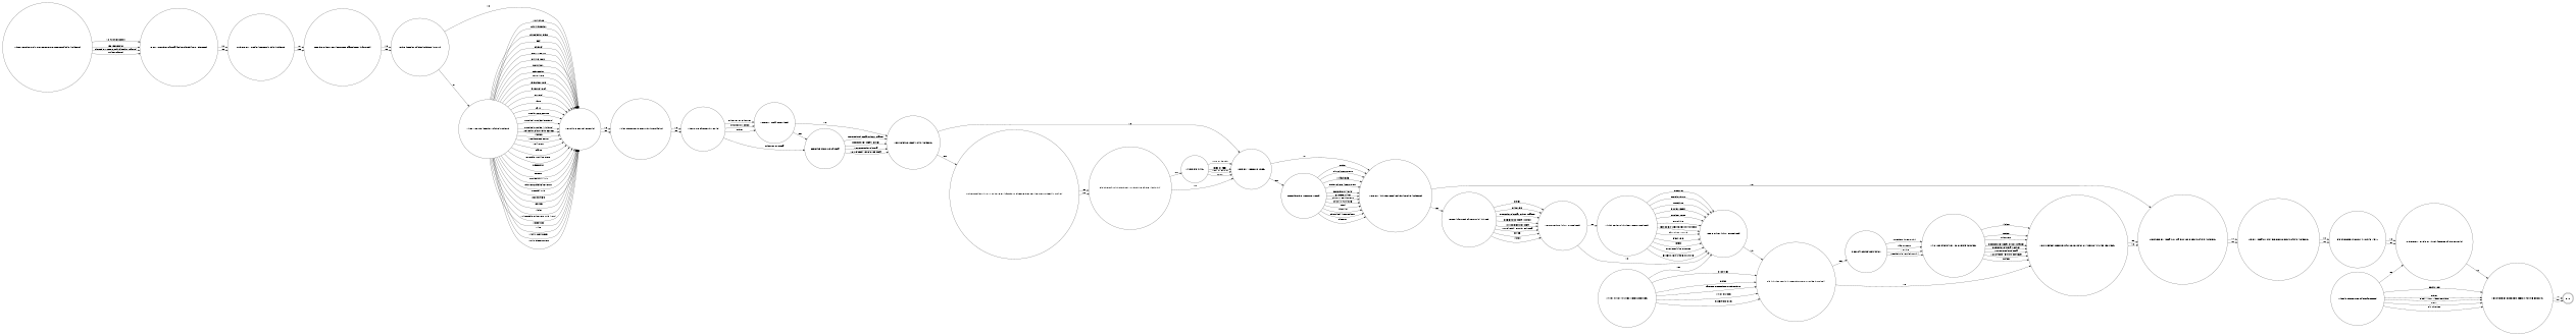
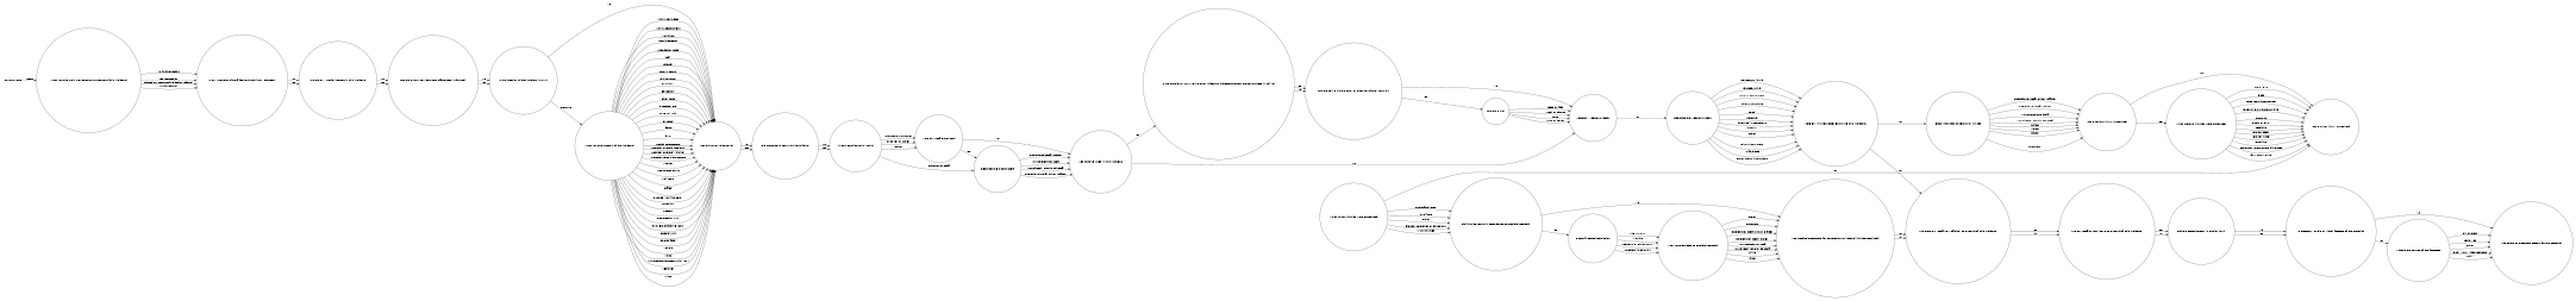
  digraph {
    fontname="DejaVu Sans"
    rankdir=LR
    node [fontname="DejaVu Sans" shape=circle]
    edge [fontname="DejaVu Sans"]
+   START_NODE [shape=none]
    n2 [label="What was the main management outcome of this incident?"]
    n3 [label="Is any member of staff facing disciplinary charges?"]
    n4 [label="Is there any media interest in this incident?"]
-   n5 [label=END shape=doublecircle]
    n6 [label="Has the prison service press office been informed?"]
    n7 [label="Is the location of the incident known?"]
    n8 [label="Was this a sexual assault?"]
    n9 [label="What was the location of the incident?"]
-   n10 [label="Which the assault occur during a fight?"]
+   n10 [label="Did the assault occur during a fight?"]
    n11 [label="What type of assault was it?"]
    n12 [label="Were any staff assaulted?"]
    n13 [label="Describe the type of staff"]
    n14 [label="Was spitting used in this incident?"]
    n15 [label="Were any weapons used?"]
    n16 [label="Is the assailant known to have an infectious disease that can be transmitted in saliva?"]
    n17 [label="Were any injuries received during this incident?"]
    n18 [label="Describe the weapons used?"]
    n19 [label="Did the saliva hit the body or clothing of the victim(s)?"]
    n20 [label="Are there any staff now off duty as a result of this incident?"]
    n21 [label="Enter informed of person(s) injured"]
-   n22 [label="Where did it hit?"]
+   n22 [label="Did did it hit?"]
    n23 [label="Are any staff on sick leave as a result of this incident?"]
    n24 [label="Was a serious injury sustained?"]
    n25 [label="Did the assault occur in public view?"]
    n26 [label="Was a minor injury sustained?"]
    n27 [label="Which serious injuries were sustained?"]
    n28 [label="Did injuries result in attendance to outside hospital?"]
    n29 [label="Was medical treatment for concussion or internal injuries required?"]
    n30 [label="Type of hospital admission"]
    n31 [label="Which minor injuries were sustained?"]
-   n32 [label="Who was disciplinary to outside hospital?"]
+   n32 [label="Who was admitted to outside hospital?"]
    n33 [label="Is there any audio or visual footage of the assault?"]
    n34 [label="Was there an apparent reason for the assault?"]
    n35 [label="What is the source of the footage?"]
+   START_NODE -> n2 [label=start]
    n2 -> n3 [label="No further action"]
    n2 -> n3 [label="IEP regression"]
    n2 -> n3 [label="Placed on report/adjudication referral"]
    n2 -> n3 [label="Police referral"]
    n3 -> n4 [label=No]
    n3 -> n4 [label=Yes]
    n4 -> n6 [label=No]
    n4 -> n6 [label=Yes]
    n6 -> n7 [label=No]
    n6 -> n7 [label=Yes]
    n7 -> n8 [label=No]
-   n7 -> n9 [label=Yes]
+   n7 -> n9 [label=Fracture]
    n8 -> n10 [label=No]
    n8 -> n10 [label=Yes]
    n9 -> n8 [label=Administration]
    n9 -> n8 [label="Association area"]
    n9 -> n8 [label=Cell]
    n9 -> n8 [label=Chapel]
    n9 -> n8 [label="Crown Court"]
    n9 -> n8 [label="Dining room"]
    n9 -> n8 [label=Dormitory]
    n9 -> n8 [label=Education]
    n9 -> n8 [label=Elsewhere]
    n9 -> n8 [label="Exercise yard"]
    n9 -> n8 [label="External roof"]
    n9 -> n8 [label=Funeral]
    n9 -> n8 [label=Gate]
    n9 -> n8 [label=Gym]
    n9 -> n8 [label="Health care centre"]
    n9 -> n8 [label="Hospital outside (patient)"]
    n9 -> n8 [label="Hospital outside (visiting)"]
    n9 -> n8 [label="Induction/First night centre"]
    n9 -> n8 [label=Kitchen]
    n9 -> n8 [label="Magistrates court"]
    n9 -> n8 [label="Mail room"]
    n9 -> n8 [label=Office]
    n9 -> n8 [label="Outside working party"]
    n9 -> n8 [label=Reception]
    n9 -> n8 [label=Recess]
    n9 -> n8 [label="Segregation unit"]
    n9 -> n8 [label="Showers/changing room"]
    n9 -> n8 [label="Special unit"]
    n9 -> n8 [label="Sports field"]
    n9 -> n8 [label=Vehicle]
    n9 -> n8 [label=Visits]
    n9 -> n8 [label="Vulnerable prisoners unit (VPU)"]
    n9 -> n8 [label=Weddings]
    n9 -> n8 [label=Wing]
    n9 -> n8 [label="Within perimeter"]
    n9 -> n8 [label="Works department"]
    n9 -> n8 [label=Workshop]
    n10 -> n11 [label=No]
    n10 -> n11 [label=Yes]
    n11 -> n12 [label="Prisoner on prisoner"]
    n11 -> n12 [label="Prisoner on other"]
    n11 -> n12 [label=Other]
    n11 -> n13 [label="Prisoner on staff"]
    n12 -> n13 [label=Yes]
    n12 -> n14 [label=No]
    n13 -> n14 [label="Operational staff- Prison Officer"]
    n13 -> n14 [label="Operational staff - Other"]
    n13 -> n14 [label="Non-operational staff"]
    n13 -> n14 [label="Non-directly employed staff"]
    n14 -> n15 [label=No]
    n14 -> n16 [label=Yes]
-   n15 -> n17 [label=No]
    n15 -> n18 [label=Yes]
    n16 -> n19 [label=No]
    n16 -> n19 [label=Yes]
    n17 -> n20 [label=No]
    n17 -> n21 [label=Yes]
    n18 -> n17 [label="Blunt instrument"]
    n18 -> n17 [label="Knife/blade"]
    n18 -> n17 [label="Other sharp instrument"]
    n18 -> n17 [label="Dangerous liquid"]
    n18 -> n17 [label="Excreta/urine"]
    n18 -> n17 [label="Thrown equipment"]
    n18 -> n17 [label="Thrown furniture"]
    n18 -> n17 [label=Food]
    n18 -> n17 [label=Ligature]
    n18 -> n17 [label="Chemical incapacitant"]
    n18 -> n17 [label=Firearm]
    n18 -> n17 [label=Other]
    n19 -> n15 [label=No]
    n19 -> n22 [label=Yes]
    n20 -> n23 [label=No]
    n20 -> n23 [label=Yes]
    n21 -> n24 [label=Prisoners]
    n21 -> n24 [label="Operational staff- Prison Officer"]
    n21 -> n24 [label="Operational staff - Other"]
    n21 -> n24 [label="Non-operational staff"]
    n21 -> n24 [label="Non-directly employed staff"]
    n21 -> n24 [label=Police]
    n21 -> n24 [label=Visitor]
    n21 -> n24 [label=Other]
    n22 -> n15 [label="Neck or above"]
    n22 -> n15 [label=Torso]
    n22 -> n15 [label="Arms or hands"]
    n22 -> n15 [label="Legs or feet"]
    n23 -> n25 [label=No]
    n23 -> n25 [label=Yes]
    n24 -> n26 [label=No]
    n24 -> n27 [label=Yes]
    n25 -> n33 [label=No]
    n25 -> n33 [label=Yes]
-   n26 -> n28 [label=No]
    n27 -> n26 [label="Black eye"]
    n27 -> n26 [label=Bites]
    n27 -> n26 [label="Cuts requiring sutures"]
    n27 -> n26 [label="Extensive/multiple bruising"]
    n27 -> n26 [label=Fracture]
    n27 -> n26 [label="Scald or burn"]
    n27 -> n26 [label=Stabbing]
    n27 -> n26 [label="Broken teeth"]
    n27 -> n26 [label="Broken nose"]
    n27 -> n26 [label=Crushing]
    n27 -> n26 [label="Temporary/permanent blindness"]
    n27 -> n26 [label="Gun shot wound"]
    n28 -> n29 [label=No]
    n28 -> n30 [label=Yes]
    n29 -> n20 [label=No]
    n29 -> n20 [label=Yes]
    n30 -> n32 [label="A and E"]
    n30 -> n32 [label="Inpatient (overnight only)"]
    n30 -> n32 [label="Inpatient (over 24hr)"]
    n30 -> n32 [label="Life support"]
    n31 -> n26 [label=Yes]
    n31 -> n28 [label="Grazes, scratches or abrasions"]
    n31 -> n28 [label="Minor bruises"]
    n31 -> n28 [label="Superficial cuts"]
    n31 -> n28 [label=Swellings]
    n31 -> n28 [label=Other]
    n32 -> n29 [label=Prisoners]
    n32 -> n29 [label="Operational staff- Prison Officer"]
    n32 -> n29 [label="Operational staff - Other"]
    n32 -> n29 [label="Non-operational staff"]
    n32 -> n29 [label="Non-directly employed staff"]
    n32 -> n29 [label=Police]
    n32 -> n29 [label=Visitor]
    n32 -> n29 [label=Other]
    n33 -> n34 [label=No]
-   n35 -> n33 [label=Yes]
-   n34 -> n5 [label=No]
-   n34 -> n5 [label=Yes]
+   n33 -> n35 [label=Yes]
    n35 -> n34 [label="Body Worn Video Camera"]
    n35 -> n34 [label=CCTV]
    n35 -> n34 [label="Pin Phones"]
    n35 -> n34 [label="Radio Net"]
    n35 -> n34 [label=Other]
  }
